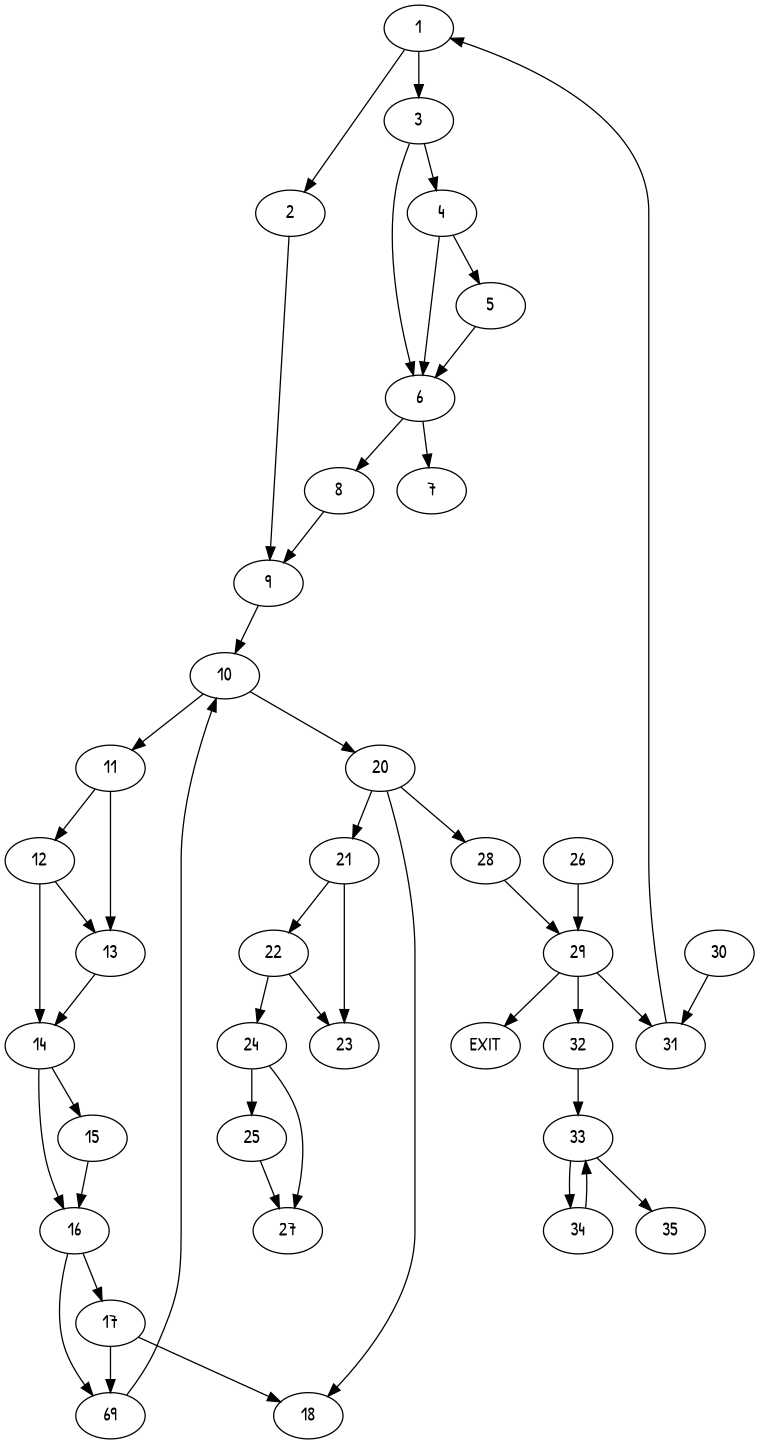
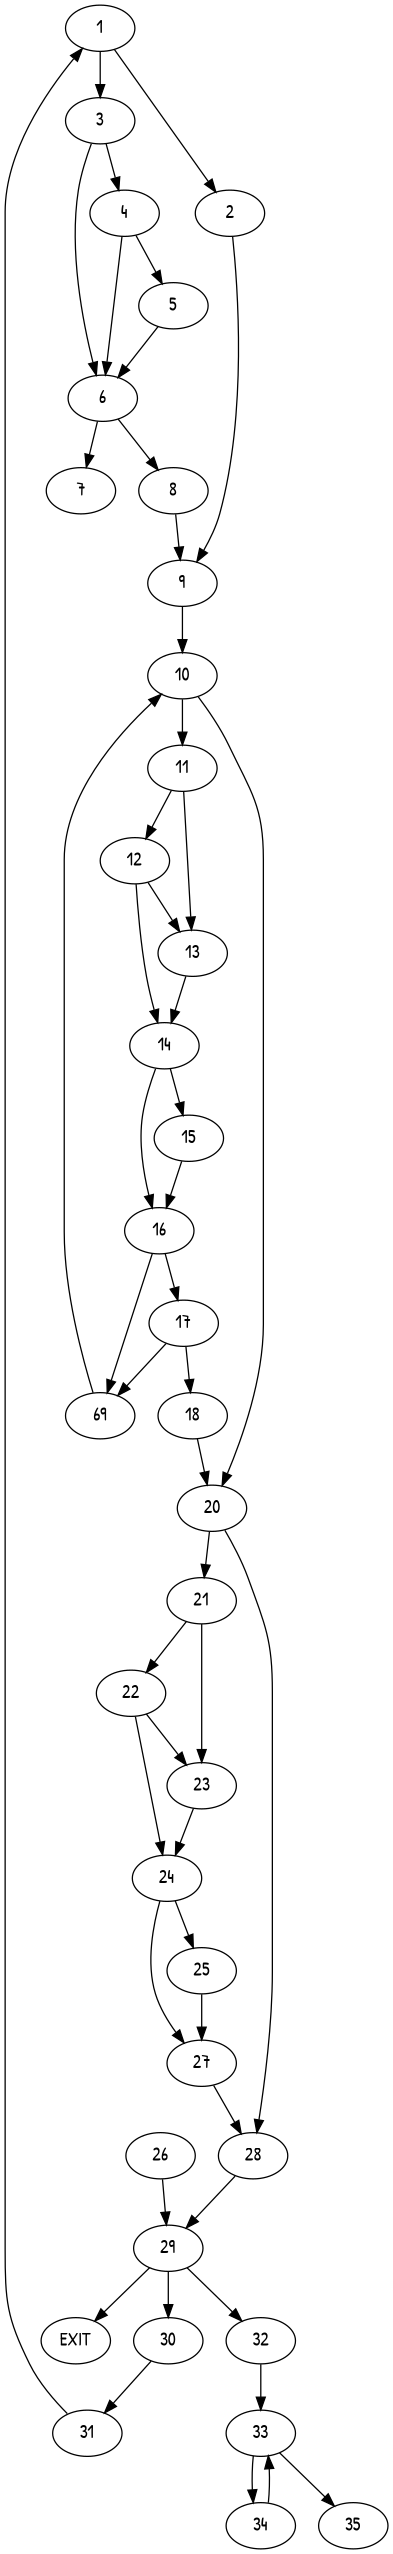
  digraph {
    fontname="Patrick Hand"
    node [fontname="Patrick Hand"]
    edge [fontname="Patrick Hand"]
    1
    2
    3
    9
    4
    6
    10
    5
    7
    8
    11
    20
    12
    13
    21
    28
    14
    15
    16
    17
    n21 [label=69]
    18
    22
    23
    29
    24
    25
    27
    26
    30
    32
    n32 [label=EXIT]
    31
    33
    34
    35
    1 -> 2
    1 -> 3
    2 -> 9
    3 -> 4
    3 -> 6
    9 -> 10
    4 -> 6
    4 -> 5
    6 -> 7
    6 -> 8
    10 -> 11
    10 -> 20
    5 -> 6
    8 -> 9
    11 -> 12
    11 -> 13
    20 -> 21
    20 -> 28
    12 -> 13
    12 -> 14
    13 -> 14
    21 -> 22
    21 -> 23
    28 -> 29
    14 -> 15
    14 -> 16
    15 -> 16
    16 -> 17
    16 -> n21
    17 -> n21
    17 -> 18
    n21 -> 10
-   20 -> 18
+   18 -> 20
    22 -> 23
    22 -> 24
-   29 -> 31
+   23 -> 24
+   29 -> 30
    29 -> 32 [tailport=s2]
    29 -> n32
    24 -> 25
    24 -> 27
    25 -> 27
+   27 -> 28
    26 -> 29
    30 -> 31
    32 -> 33
    31 -> 1
    33 -> 34
    33 -> 35
    34 -> 33
  }
